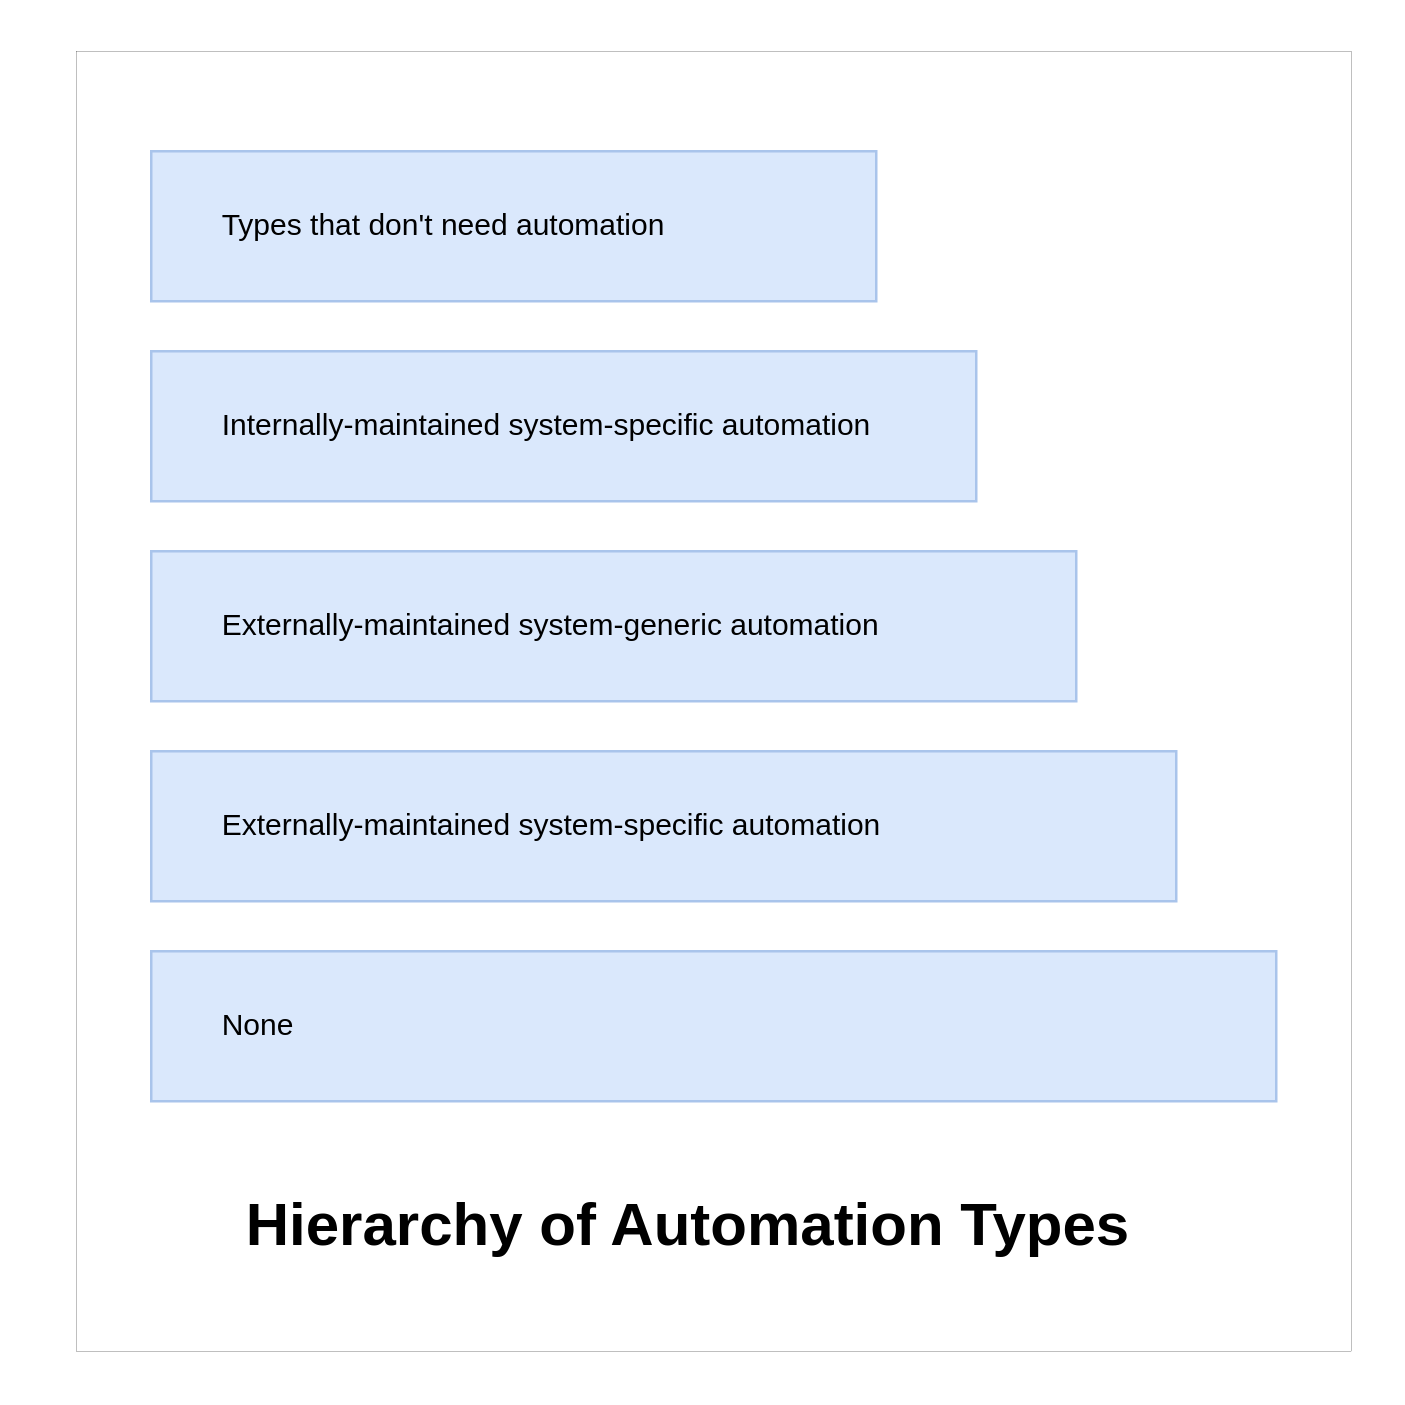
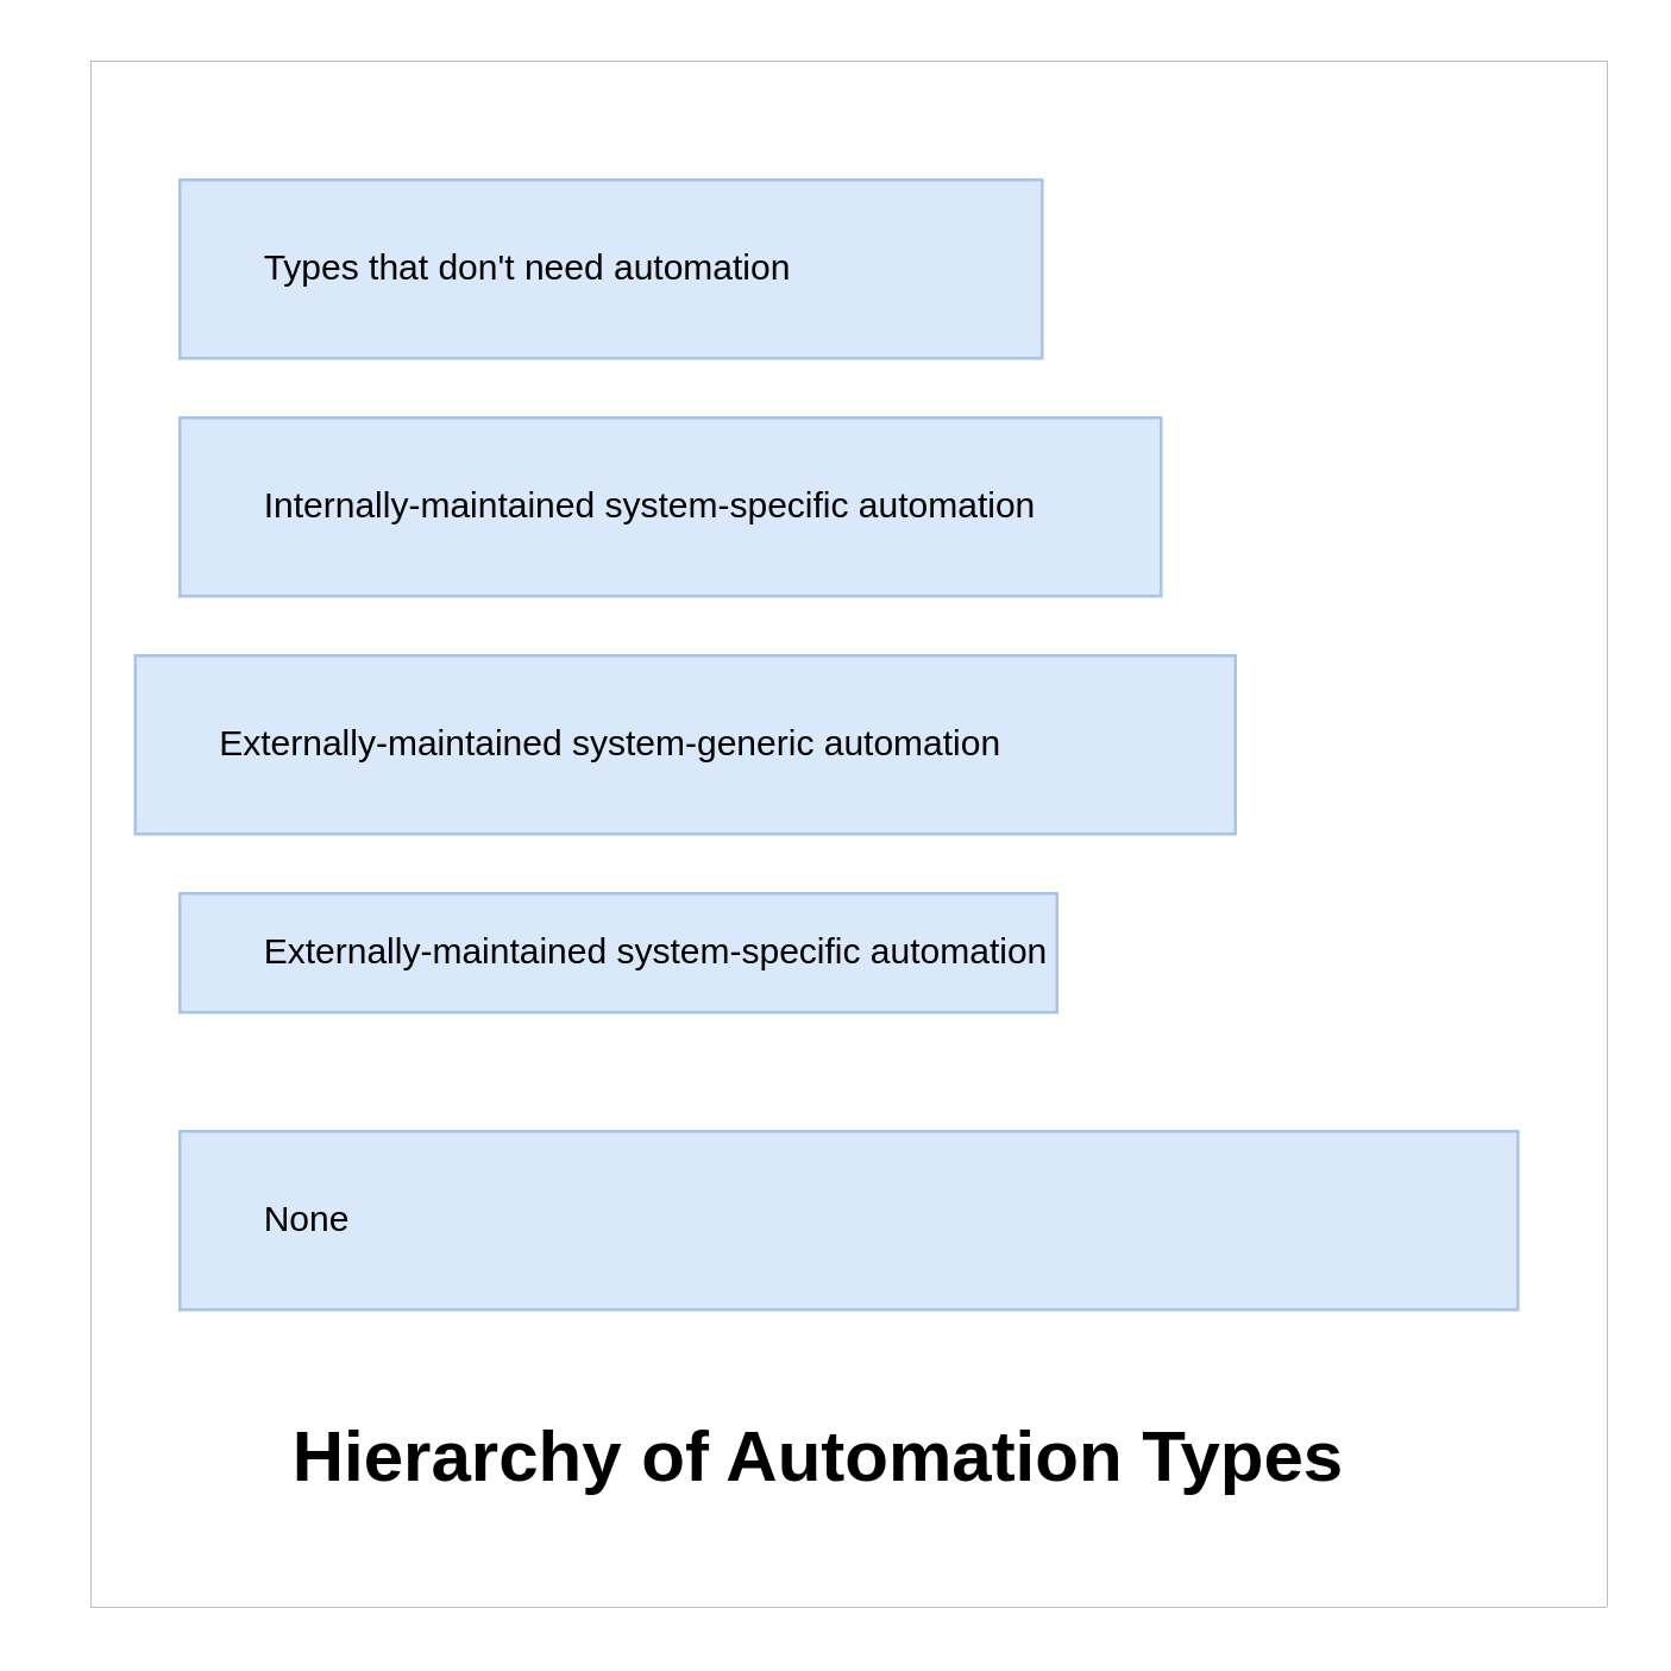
  <mxCell id="0" />
  <mxCell id="1" parent="0" />
  <mxCell id="2" value="&lt;span style=&quot;white-space: pre;&quot;&gt;&#09;&lt;/span&gt;Types that don't need automation" style="rounded=0;whiteSpace=wrap;html=1;strokeColor=#A9C4EB;fillColor=#dae8fc;align=left;" parent="1" vertex="1"><mxGeometry x="60" y="60" width="290" height="60" as="geometry" /></mxCell>
  <mxCell id="3" value="&lt;span style=&quot;white-space: pre;&quot;&gt;&#09;&lt;/span&gt;Internally-maintained system-specific automation" style="rounded=0;whiteSpace=wrap;html=1;strokeColor=#A9C4EB;fillColor=#dae8fc;align=left;" parent="1" vertex="1"><mxGeometry x="60" y="140" width="330" height="60" as="geometry" /></mxCell>
- <mxCell id="4" value="&lt;span style=&quot;white-space: pre;&quot;&gt;&#09;&lt;/span&gt;Externally-maintained system-generic automation" style="rounded=0;whiteSpace=wrap;html=1;strokeColor=#A9C4EB;fillColor=#dae8fc;align=left;" parent="1" vertex="1"><mxGeometry x="60" y="220" width="370" height="60" as="geometry" /></mxCell>
- <mxCell id="5" value="&lt;span style=&quot;white-space: pre;&quot;&gt;&#09;&lt;/span&gt;Externally-maintained system-specific automation" style="rounded=0;whiteSpace=wrap;html=1;strokeColor=#A9C4EB;fillColor=#dae8fc;align=left;" parent="1" vertex="1"><mxGeometry x="60" y="300" width="410" height="60" as="geometry" /></mxCell>
+ <mxCell id="4" value="&lt;span style=&quot;white-space: pre;&quot;&gt;&#09;&lt;/span&gt;Externally-maintained system-generic automation" style="rounded=0;whiteSpace=wrap;html=1;strokeColor=#A9C4EB;fillColor=#dae8fc;align=left;" parent="1" vertex="1"><mxGeometry x="45" y="220" width="370" height="60" as="geometry" /></mxCell>
+ <mxCell id="5" value="&lt;span style=&quot;white-space: pre;&quot;&gt;&#09;&lt;/span&gt;Externally-maintained system-specific automation" style="rounded=0;whiteSpace=wrap;html=1;strokeColor=#A9C4EB;fillColor=#dae8fc;align=left;" parent="1" vertex="1"><mxGeometry x="60" y="300" width="295" height="40" as="geometry" /></mxCell>
  <mxCell id="6" value="&lt;span style=&quot;white-space: pre;&quot;&gt;&#09;&lt;/span&gt;None" style="rounded=0;whiteSpace=wrap;html=1;strokeColor=#A9C4EB;fillColor=#dae8fc;align=left;" parent="1" vertex="1"><mxGeometry x="60" y="380" width="450" height="60" as="geometry" /></mxCell>
  <mxCell id="7" value="&lt;b&gt;&lt;font style=&quot;font-size: 24px;&quot;&gt;Hierarchy of Automation Types&lt;/font&gt;&lt;/b&gt;" style="rounded=0;whiteSpace=wrap;html=1;strokeColor=none;fillColor=none;" parent="1" vertex="1"><mxGeometry x="20" y="460" width="510" height="60" as="geometry" /></mxCell>
  <mxCell id="8" value="" style="rounded=0;whiteSpace=wrap;html=1;strokeColor=#000000;fillColor=none;align=left;strokeWidth=0;" parent="1" vertex="1"><mxGeometry x="30" y="20" width="510" height="520" as="geometry" /></mxCell>
